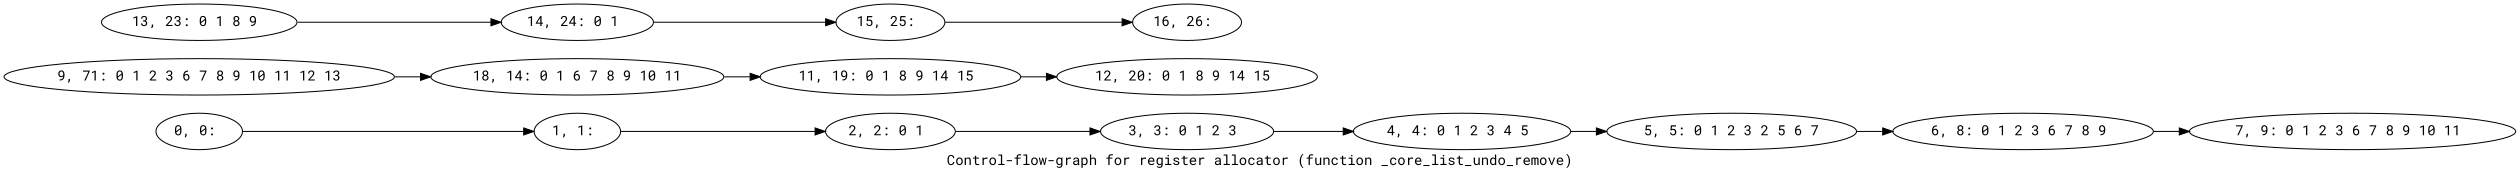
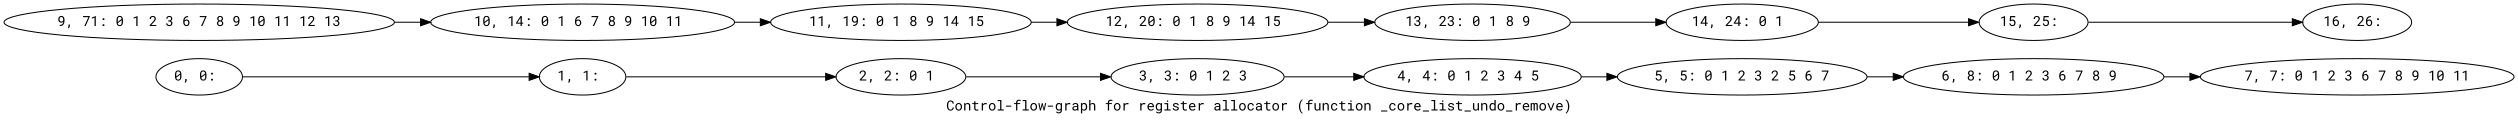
  digraph {
    fontname="Roboto Mono"
    label="Control-flow-graph for register allocator (function _core_list_undo_remove)"
    rankdir=LR
    node [fontname="Roboto Mono"]
    edge [fontname="Roboto Mono"]
    n1 [label="0, 0: "]
    n2 [label="1, 1: "]
    n3 [label="2, 2: 0 1 "]
    n4 [label="3, 3: 0 1 2 3 "]
    n5 [label="4, 4: 0 1 2 3 4 5 "]
    n6 [label="5, 5: 0 1 2 3 2 5 6 7"]
    n7 [label="6, 8: 0 1 2 3 6 7 8 9 "]
-   n8 [label="7, 9: 0 1 2 3 6 7 8 9 10 11 "]
+   n8 [label="7, 7: 0 1 2 3 6 7 8 9 10 11"]
    n9 [label="9, 71: 0 1 2 3 6 7 8 9 10 11 12 13"]
-   n10 [label="18, 14: 0 1 6 7 8 9 10 11"]
+   n10 [label="10, 14: 0 1 6 7 8 9 10 11 "]
    n11 [label="11, 19: 0 1 8 9 14 15 "]
    n12 [label="12, 20: 0 1 8 9 14 15 "]
    n13 [label="13, 23: 0 1 8 9 "]
    n14 [label="14, 24: 0 1 "]
    n15 [label="15, 25: "]
    n16 [label="16, 26: "]
    n1 -> n2
    n2 -> n3
    n3 -> n4
    n4 -> n5
    n5 -> n6
    n6 -> n7
    n7 -> n8
    n9 -> n10
    n10 -> n11
    n11 -> n12
+   n12 -> n13
    n13 -> n14
    n14 -> n15
    n15 -> n16
  }
